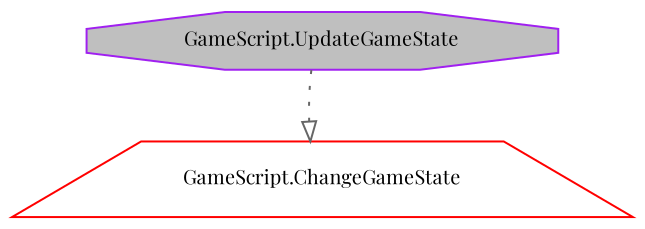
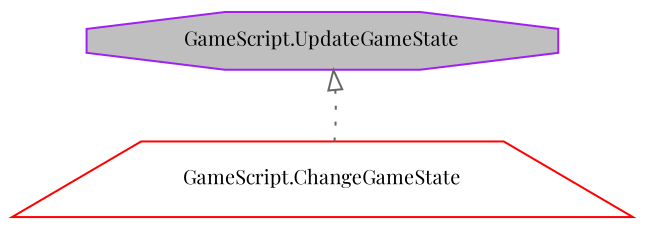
  digraph {
    rankdir=TB
    fontname="Playfair Display"
    node [fontname="Playfair Display" fontsize=10 style=filled]
    n1 [color=purple fillcolor=grey75 fontcolor=black height=0.2 label="GameScript.UpdateGameState" shape=octagon width=0.4]
    n2 [color=red fillcolor=white height=0.2 label="GameScript.ChangeGameState" shape=trapezium width=0.4]
-   n1 -> n2 [color=gray40 fontname="Playfair Display" fontsize=10 labelfontname=Helvetica labelfontsize=10 style=dotted arrowhead=onormal]
+   n2 -> n1 [color=gray40 fontname="Playfair Display" fontsize=10 labelfontname=Helvetica labelfontsize=10 style=dotted arrowhead=onormal]
  }
